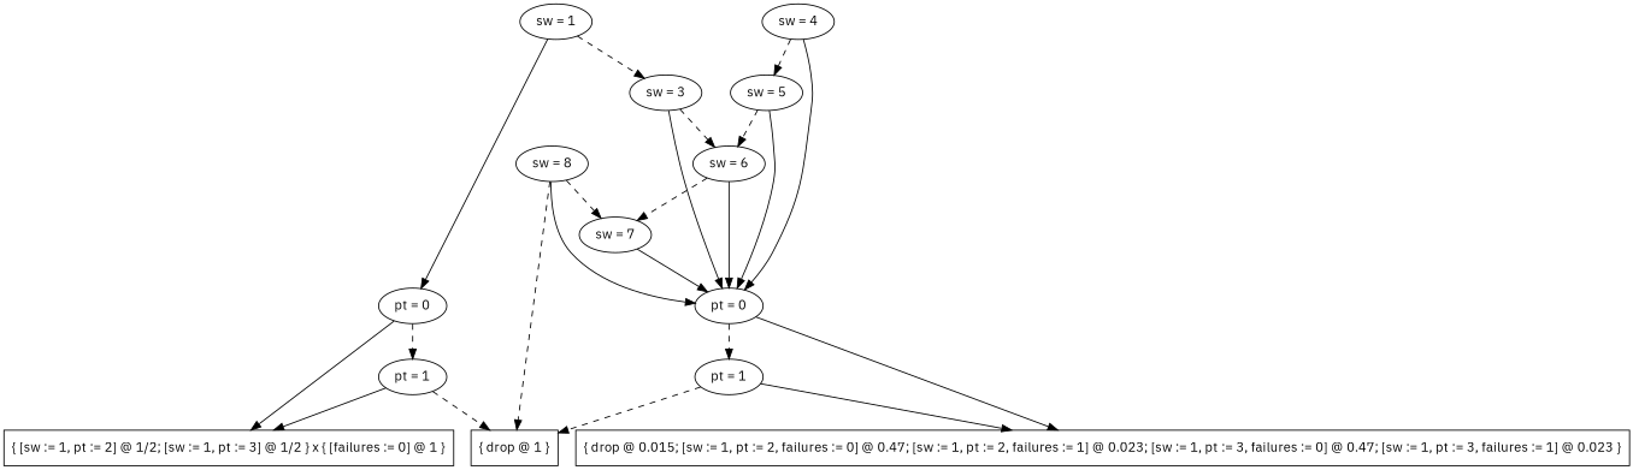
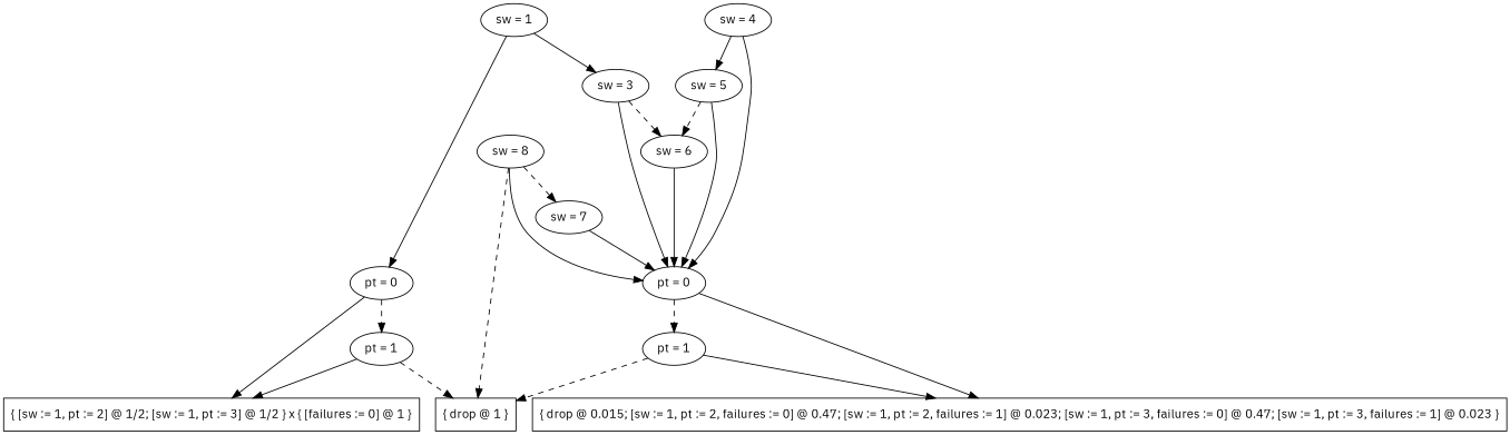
  digraph {
    fontname="IBM Plex Sans"
    node [fontname="IBM Plex Sans"]
    edge [fontname="IBM Plex Sans"]
    n1 [label="sw = 4"]
    n2 [label="pt = 1"]
    n3 [label="pt = 1"]
    n4 [label="sw = 5"]
    n5 [label="sw = 3"]
    n6 [label="sw = 1"]
    n7 [label="sw = 7"]
    n8 [label="sw = 8"]
    n9 [label="sw = 6"]
    n10 [label="pt = 0"]
    n11 [label="pt = 0"]
    n12 [label="{ [sw := 1, pt := 2] @ 1/2; [sw := 1, pt := 3] @ 1/2 } x { [failures := 0] @ 1 }" shape=box]
    n13 [label="{ drop @ 1 }" shape=box]
    n14 [label="{ drop @ 0.015; [sw := 1, pt := 2, failures := 0] @ 0.47; [sw := 1, pt := 2, failures := 1] @ 0.023; [sw := 1, pt := 3, failures := 0] @ 0.47; [sw := 1, pt := 3, failures := 1] @ 0.023 }" shape=box]
    subgraph sub_1 {
      rank=same
      n1
    }
    subgraph sub_2 {
      rank=same
      n2
      n3
    }
    subgraph sub_3 {
      rank=same
      n4
    }
    subgraph sub_4 {
      rank=same
      n5
    }
    subgraph sub_5 {
      rank=same
      n6
    }
    subgraph sub_6 {
      rank=same
      n7
    }
    subgraph sub_7 {
      rank=same
      n8
    }
    subgraph sub_8 {
      rank=same
      n9
    }
    subgraph sub_9 {
      rank=same
      n10
      n11
    }
-   n1 -> n4 [style=dashed]
+   n1 -> n4 [style=solid]
    n1 -> n11
    n2 -> n12
    n2 -> n13 [style=dashed]
    n3 -> n13 [style=dashed]
    n3 -> n14
    n4 -> n9 [style=dashed]
    n4 -> n11
    n5 -> n9 [style=dashed]
    n5 -> n11
-   n6 -> n5 [style=dashed]
+   n6 -> n5 [style=solid]
    n6 -> n10
    n7 -> n11
    n8 -> n7 [style=dashed]
    n8 -> n11
    n8 -> n13 [style=dashed]
-   n9 -> n7 [style=dashed]
    n9 -> n11
    n10 -> n2 [style=dashed]
    n10 -> n12
    n11 -> n3 [style=dashed]
    n11 -> n14
  }
